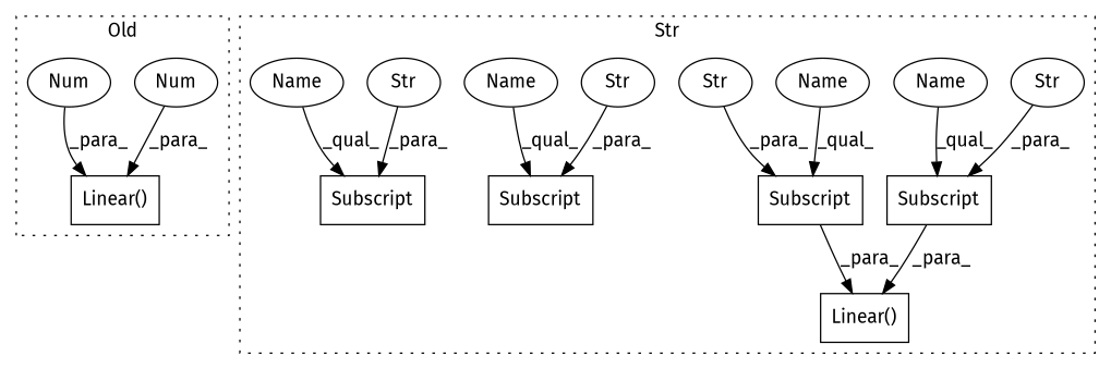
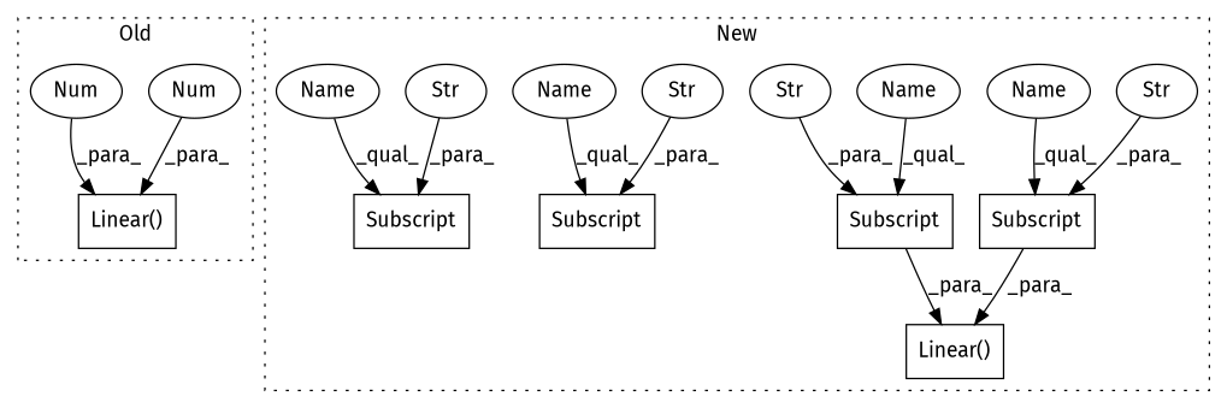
  digraph {
    fontname="Fira Sans"
    node [a=63 l="19,0" shape=ellipse fontname="Fira Sans"]
    edge [fontname="Fira Sans"]
    n1 [a=75 l="10,1" label="Linear()" s="943,960" shape=box]
    n2 [a=76 l=3 label=Num s=953]
    n3 [a=76 l=2 label=Num s=958]
    n4 [label=Subscript s="1011,0" shape=box]
    n5 [label=Subscript s="990,0" shape=box]
    n6 [a=66 l=11 label=Str s=997]
    n7 [a=66 l=11 label=Str s=1018]
    n8 [label=Subscript s="1065,0" shape=box]
    n9 [a=66 l=11 label=Str s=1072]
    n10 [label=Subscript s="1086,0" shape=box]
    n11 [a=66 l=11 label=Str s=1093]
    n12 [a=75 l="10,1" label="Linear()" s="980,1030" shape=box]
    n13 [a=87 l=6 label=Name s=990]
    n14 [a=87 l=6 label=Name s=1086]
    n15 [a=87 l=6 label=Name s=1065]
    n16 [a=87 l=6 label=Name s=1011]
    subgraph cluster_1 {
      label=Old
      style=dotted
      n1
      n2
      n3
    }
    subgraph cluster_2 {
-     label=Str
+     label=New
      style=dotted
      n4
      n5
      n6
      n7
      n8
      n9
      n10
      n11
      n12
      n13
      n14
      n15
      n16
    }
    n2 -> n1 [label=_para_]
    n3 -> n1 [label=_para_]
    n4 -> n12 [label=_para_]
    n5 -> n12 [label=_para_]
    n6 -> n5 [label=_para_]
    n7 -> n4 [label=_para_]
    n9 -> n8 [label=_para_]
    n11 -> n10 [label=_para_]
    n13 -> n5 [label=_qual_]
    n14 -> n10 [label=_qual_]
    n15 -> n8 [label=_qual_]
    n16 -> n4 [label=_qual_]
  }
